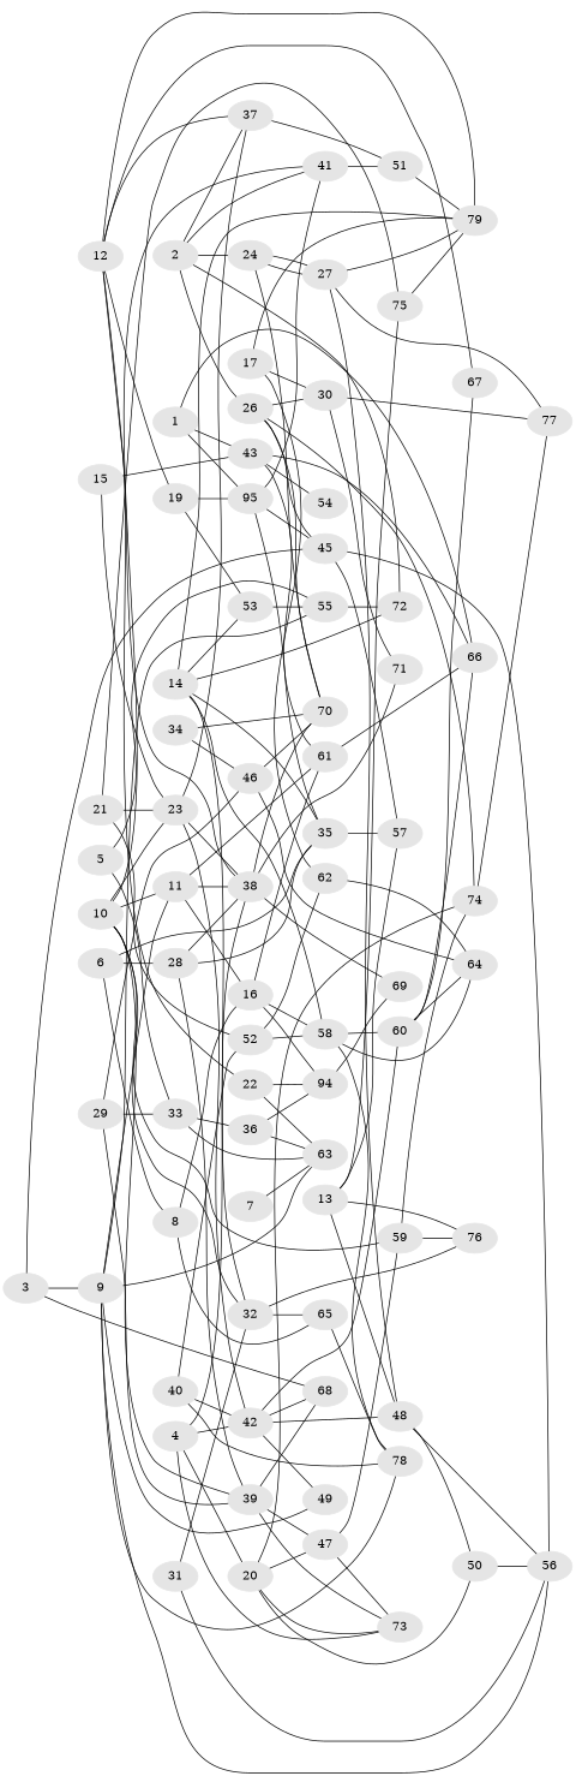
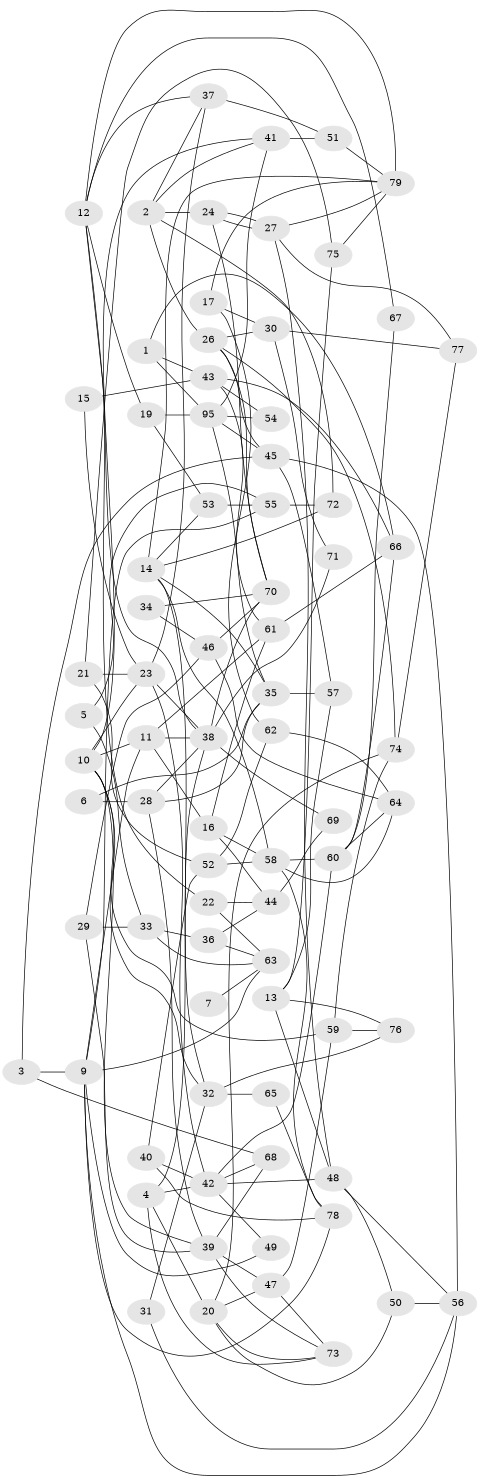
  graph {
    rankdir=LR
    node [color=gray90 style=filled]
    n1 [label=95]
    1
    43
    66
    41
    45
    35
    54
    61
    2
    24
    26
    37
    72
    27
    70
    30
    74
    51
    3
    9
    68
    55
    63
    11
    49
    56
    78
    57
    4
    20
    38
    42
    73
    47
    50
    71
    69
    48
    60
    5
    33
    36
    6
-   8
    28
    16
    65
    39
    7
    23
    58
-   44 [label=94]
+   44
    10
    32
    59
    76
    12
    19
    22
    67
    79
    53
    13
    75
    14
    64
    15
    17
    62
    77
    21
    52
    29
    46
    31
    34
    40
    n1 -- 41
    n1 -- 45
    n1 -- 35
+   n1 -- 54
    1 -- n1
    1 -- 43
    1 -- 66
    43 -- 66
    43 -- 54
    43 -- 61
    41 -- 51
    45 -- 56
    45 -- 57
    35 -- 57
    61 -- 66
    2 -- 41
    2 -- 24
    2 -- 26
    2 -- 37
    2 -- 72
    24 -- 27
    24 -- 27
    24 -- 70
    26 -- 45
    26 -- 70
    26 -- 30
    26 -- 74
    37 -- 51
    27 -- 48
    27 -- 79
    27 -- 77
    30 -- 71
    30 -- 77
    74 -- 77
    51 -- 79
    3 -- 45
    3 -- 9
    3 -- 68
    9 -- 55
    9 -- 63
    9 -- 11
    9 -- 49
    9 -- 56
    9 -- 78
    55 -- 72
    11 -- 61
    11 -- 38
    11 -- 16
    4 -- 20
    4 -- 38
    4 -- 42
    4 -- 73
    20 -- 74
    20 -- 73
    20 -- 47
    20 -- 50
    38 -- 70
    38 -- 71
    38 -- 69
    42 -- 68
    42 -- 49
    42 -- 48
    42 -- 60
    47 -- 73
    47 -- 59
    50 -- 56
    48 -- 56
    48 -- 50
    60 -- 66
    60 -- 67
    60 -- 64
    5 -- 55
    5 -- 33
    33 -- 63
    33 -- 36
    36 -- 63
    36 -- 44
    6 -- 35
-   6 -- 8
    6 -- 28
-   8 -- 16
-   8 -- 65
    28 -- 35
    28 -- 38
    28 -- 39
    16 -- 61
    16 -- 58
    16 -- 44
    65 -- 78
    39 -- 68
    39 -- 73
    39 -- 47
    7 -- 63
    23 -- 37
    23 -- 38
    23 -- 42
    58 -- 78
    58 -- 60
    58 -- 64
    44 -- 69
    10 -- 41
    10 -- 11
    10 -- 39
    10 -- 23
    10 -- 32
    10 -- 59
    32 -- 65
    32 -- 76
    59 -- 74
    59 -- 76
    12 -- 37
    12 -- 38
    12 -- 19
    12 -- 22
    12 -- 67
    12 -- 79
    19 -- n1
    19 -- 53
    22 -- 63
    22 -- 44
    53 -- 55
    13 -- 57
    13 -- 48
    13 -- 76
    13 -- 75
    75 -- 79
    14 -- 35
    14 -- 72
    14 -- 58
    14 -- 32
    14 -- 79
    14 -- 53
    15 -- 43
    15 -- 23
    17 -- 30
    17 -- 79
    17 -- 62
    62 -- 64
    21 -- 23
    21 -- 75
    21 -- 52
    52 -- 58
    52 -- 62
    29 -- 33
    29 -- 39
    29 -- 46
    46 -- 70
    46 -- 64
    31 -- 56
    31 -- 32
    34 -- 70
    34 -- 46
    40 -- 78
    40 -- 42
    40 -- 52
  }
